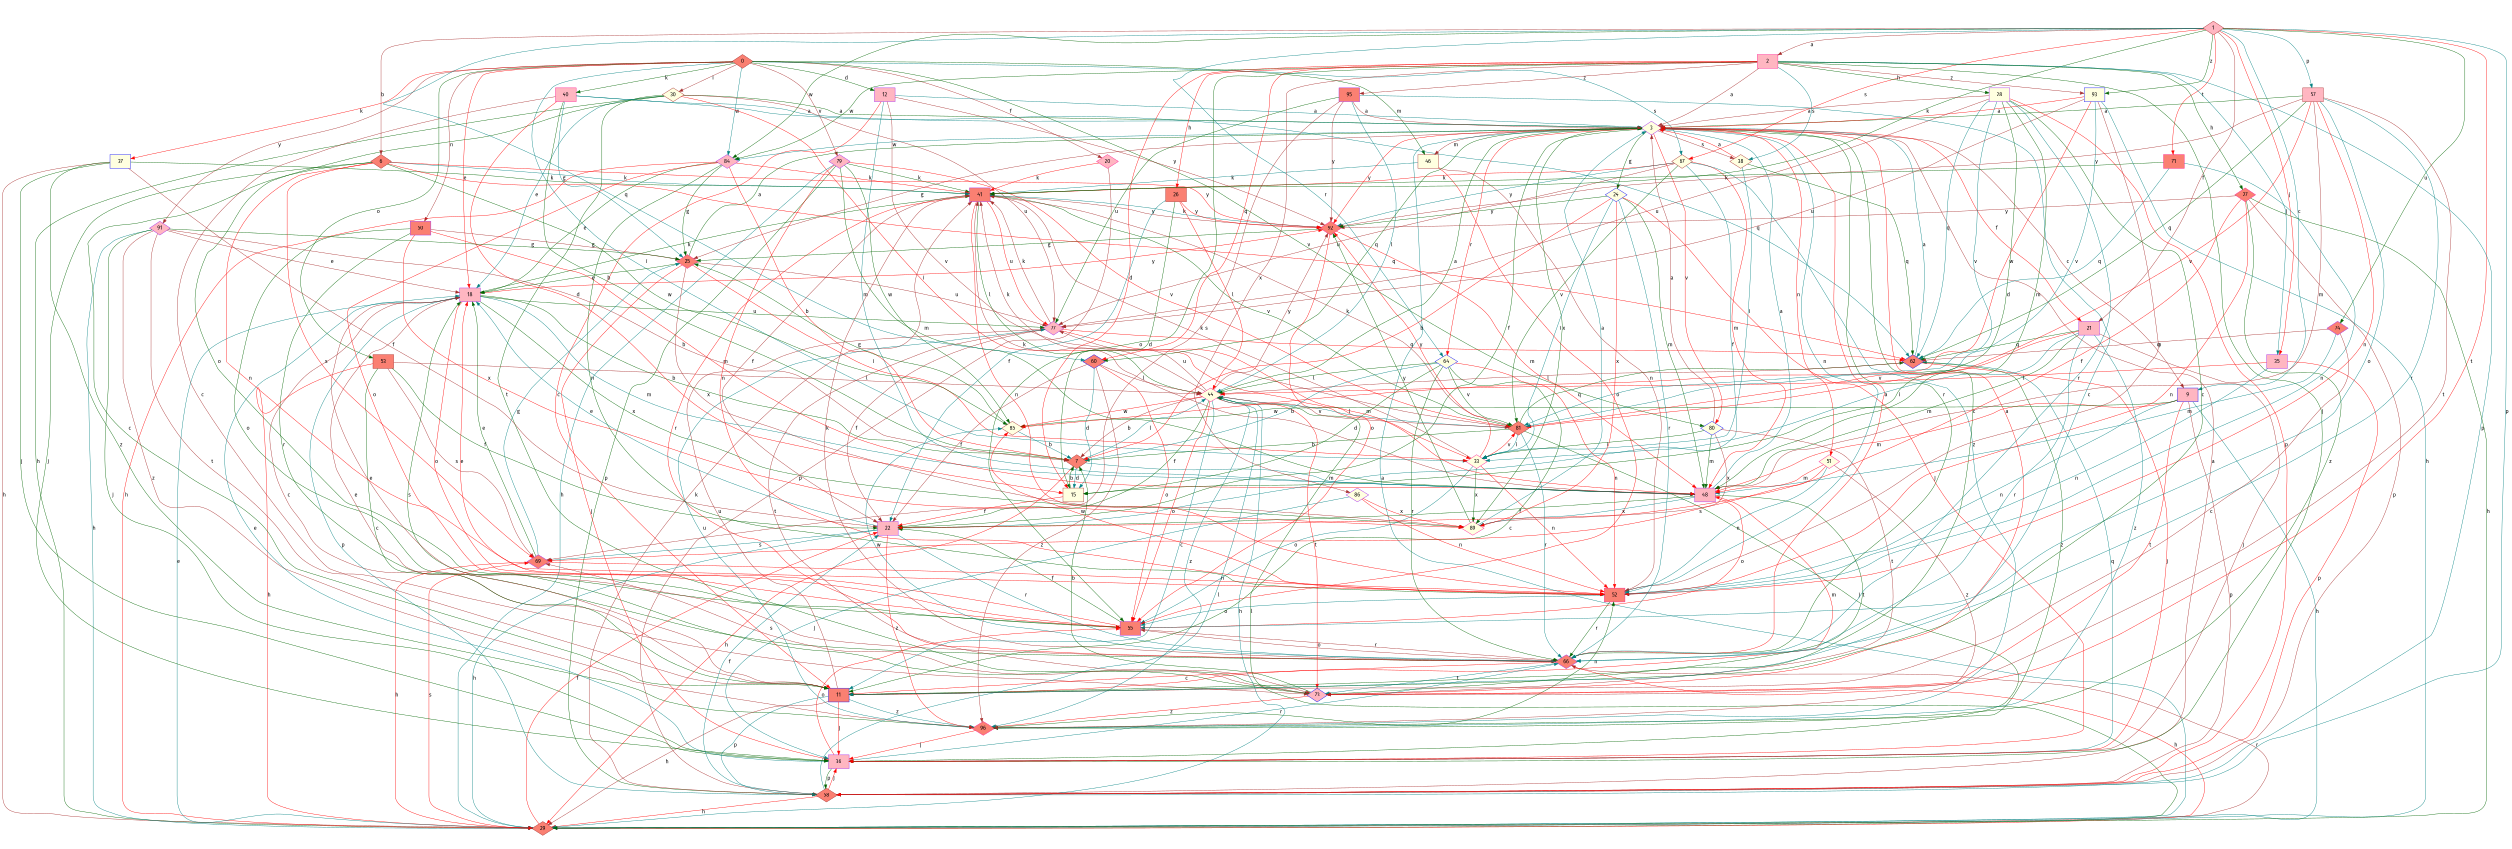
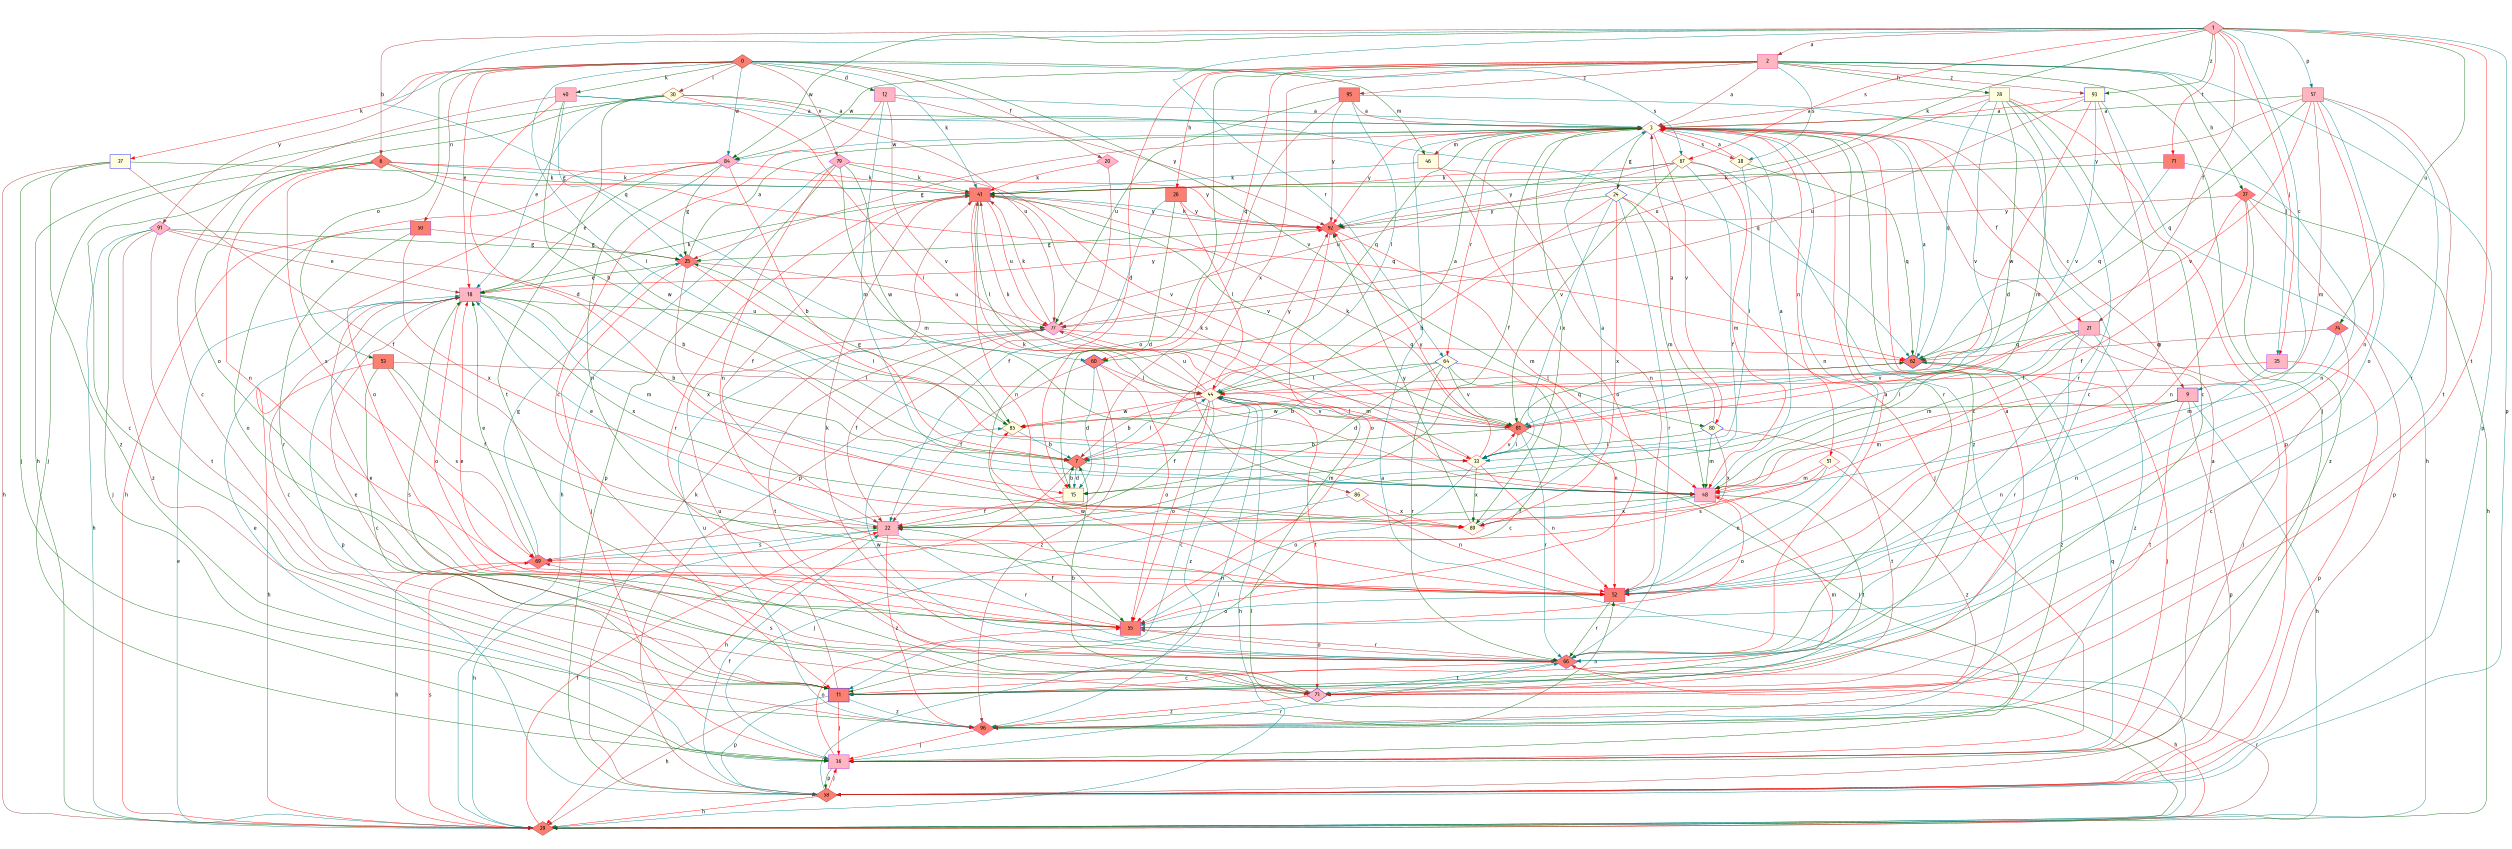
  strict digraph {
    fontname="Fira Sans"
    node [color=purple fillcolor=salmon fontname="Fira Sans" shape=diamond style=filled]
    edge [color=darkgreen fontname="Fira Sans"]
    0 [color=brown]
    12 [fillcolor=lightpink shape=box]
    18 [fillcolor=lightpink shape=box]
    20 [color=deeppink fillcolor=lightpink]
    30 [color=brown fillcolor=lightyellow]
    33 [color=deeppink fillcolor=lightyellow]
    37 [color=blue fillcolor=lightyellow shape=box]
    40 [color=deeppink fillcolor=lightpink shape=box]
    41 [shape=box]
    46 [color=brown fillcolor=lightyellow shape=box]
    50 [shape=box]
    53 [color=brown shape=box]
    67 [color=brown fillcolor=lightyellow]
    79 [fillcolor=lightpink]
    80 [color=blue fillcolor=lightyellow]
    84 [fillcolor=lightpink]
    91 [fillcolor=lightpink]
    3 [fillcolor=lightyellow]
    11 [color=blue shape=box]
    92 [color=deeppink]
    48 [fillcolor=lightpink shape=box]
    81 [color=brown]
    58 [color=brown]
    55 [shape=box]
    89 [color=deeppink fillcolor=lightyellow]
    7 [color=brown]
    77 [fillcolor=lightpink]
    73 [color=blue fillcolor=lightpink]
    29 [color=brown]
    52 [color=deeppink shape=box]
    36 [fillcolor=lightpink shape=box]
    22 [fillcolor=lightpink shape=box]
    96 [color=deeppink]
    15 [color=brown fillcolor=lightyellow shape=box]
    25 [color=deeppink]
    62 [color=blue]
    66
    44 [color=deeppink fillcolor=lightyellow]
    69
    85 [color=brown fillcolor=lightyellow]
    1 [color=brown fillcolor=lightpink]
    2 [color=deeppink fillcolor=lightpink shape=box]
    6 [color=brown]
    9 [color=blue fillcolor=lightpink shape=box]
    21 [fillcolor=lightpink shape=box]
    35 [fillcolor=lightpink shape=box]
    57 [color=brown fillcolor=lightpink shape=box]
    60 [color=blue]
    64 [color=blue fillcolor=lightyellow]
    71 [color=deeppink shape=box]
    74
    93 [color=blue fillcolor=lightyellow shape=box]
    26 [color=brown shape=box]
    27 [color=deeppink]
    28 [fillcolor=lightyellow shape=box]
    n56 [color=brown fillcolor=lightyellow label=38]
    86 [fillcolor=lightyellow]
    95 [shape=box]
    24 [color=blue fillcolor=lightyellow]
    51 [color=deeppink fillcolor=lightyellow]
    0 -> 12 [label=d]
    0 -> 18 [color=red label=e]
    0 -> 20 [color=brown label=f]
    0 -> 30 [color=brown label=i]
    0 -> 33 [color=teal label=i]
    0 -> 37 [color=red label=k]
    0 -> 40 [label=k]
+   0 -> 41 [color=teal label=k]
    0 -> 46 [label=m]
    0 -> 50 [color=brown label=n]
    0 -> 53 [label=o]
    0 -> 67 [color=teal label=s]
    0 -> 79 [color=brown label=v]
    0 -> 80 [label=v]
    0 -> 84 [color=teal label=w]
    0 -> 91 [color=brown label=y]
    12 -> 3 [color=teal label=a]
    12 -> 11 [color=red label=c]
    12 -> 92 [color=brown label=y]
    12 -> 48 [color=teal label=m]
    12 -> 81 [color=brown label=v]
    18 -> 41 [label=k]
    18 -> 11 [color=brown label=c]
    18 -> 92 [color=red label=y]
    18 -> 48 [color=teal label=m]
    18 -> 58 [color=teal label=p]
    18 -> 55 [color=red label=o]
    18 -> 89 [label=x]
    18 -> 7 [label=b]
    18 -> 77 [label=u]
    20 -> 41 [color=red label=k]
    20 -> 58 [color=brown label=p]
    30 -> 18 [color=teal label=e]
    30 -> 33 [color=red label=i]
    30 -> 3 [label=a]
    30 -> 55 [label=o]
    30 -> 77 [color=brown label=u]
    30 -> 73 [label=t]
    30 -> 29 [label=h]
    33 -> 41 [color=brown label=k]
    33 -> 92 [color=red label=y]
    33 -> 81 [color=red label=v]
    33 -> 55 [color=teal label=o]
    33 -> 89 [label=x]
    33 -> 52 [color=red label=n]
    37 -> 41 [label=k]
    37 -> 29 [color=brown label=h]
    37 -> 36 [label=j]
    37 -> 22 [color=brown label=f]
    37 -> 96 [label=z]
    40 -> 3 [color=teal label=a]
    40 -> 11 [color=brown label=c]
    40 -> 7 [label=b]
    40 -> 15 [color=red label=d]
    40 -> 25 [color=teal label=g]
    40 -> 62 [color=teal label=q]
    41 -> 92 [color=brown label=y]
    41 -> 81 [label=v]
    41 -> 77 [color=red label=u]
    41 -> 52 [color=red label=n]
    41 -> 22 [color=brown label=f]
    41 -> 66 [color=red label=r]
    41 -> 44 [label=l]
    46 -> 41 [color=teal label=k]
    46 -> 55 [color=red label=o]
    46 -> 52 [color=brown label=n]
-   50 -> 48 [color=red label=m]
    50 -> 55 [label=o]
    50 -> 89 [color=red label=x]
    50 -> 25 [color=brown label=g]
    50 -> 66 [label=r]
    53 -> 11 [label=c]
    53 -> 29 [color=red label=h]
    53 -> 22 [label=f]
    53 -> 44 [color=brown label=l]
    53 -> 69 [color=brown label=s]
    67 -> 41 [color=red label=k]
    67 -> 92 [color=teal label=y]
    67 -> 48 [color=red label=m]
    67 -> 81 [label=v]
    67 -> 77 [color=brown label=u]
    67 -> 22 [color=teal label=f]
    67 -> 96 [color=teal label=z]
    79 -> 41 [label=k]
    79 -> 48 [label=m]
    79 -> 81 [color=red label=v]
    79 -> 58 [label=p]
    79 -> 29 [color=teal label=h]
    79 -> 52 [color=red label=n]
    79 -> 85 [label=w]
    80 -> 33 [label=i]
    80 -> 3 [color=brown label=a]
    80 -> 48 [label=m]
    80 -> 89 [color=brown label=x]
    80 -> 73 [color=brown label=t]
    84 -> 18 [label=e]
    84 -> 41 [color=red label=k]
    84 -> 55 [color=red label=o]
    84 -> 7 [color=red label=b]
    84 -> 29 [color=red label=h]
    84 -> 52 [label=n]
    84 -> 25 [label=g]
    91 -> 18 [color=brown label=e]
    91 -> 7 [color=brown label=b]
    91 -> 73 [color=brown label=t]
    91 -> 29 [color=teal label=h]
    91 -> 36 [label=j]
    91 -> 96 [color=brown label=z]
    91 -> 25 [label=g]
    3 -> 46 [color=brown label=m]
    3 -> 80 [color=red label=v]
    3 -> 84 [color=teal label=w]
    3 -> 11 [label=c]
    3 -> 92 [color=red label=y]
    3 -> 89 [label=x]
    3 -> 52 [color=teal label=n]
    3 -> 22 [label=f]
    3 -> 25 [color=brown label=g]
    3 -> 66 [label=r]
    3 -> 9 [color=brown label=c]
    3 -> 21 [color=red label=f]
    3 -> 60 [label=q]
    3 -> 64 [color=red label=r]
    3 -> n56 [color=brown label=s]
    3 -> 24 [label=g]
    3 -> 51 [color=red label=n]
    11 -> 18 [color=brown label=e]
    11 -> 48 [color=red label=m]
    11 -> 58 [color=teal label=p]
    11 -> 77 [color=brown label=u]
    11 -> 29 [color=brown label=h]
    11 -> 36 [color=red label=j]
    11 -> 96 [color=teal label=z]
    92 -> 41 [color=teal label=k]
    92 -> 48 [color=red label=m]
    92 -> 55 [color=red label=o]
    92 -> 25 [label=g]
    48 -> 41 [color=brown label=k]
    48 -> 3 [color=teal label=a]
    48 -> 55 [color=red label=o]
    48 -> 89 [color=teal label=x]
    48 -> 73 [label=t]
    48 -> 22 [label=f]
    81 -> 33 [color=teal label=i]
    81 -> 41 [color=brown label=k]
    81 -> 7 [label=b]
    81 -> 36 [label=j]
    81 -> 62 [label=q]
    81 -> 66 [color=teal label=r]
    81 -> 44 [color=teal label=l]
    58 -> 41 [color=brown label=k]
    58 -> 3 [color=brown label=a]
    58 -> 29 [color=red label=h]
    58 -> 36 [color=red label=j]
    58 -> 22 [color=teal label=f]
    58 -> 44 [color=teal label=l]
    55 -> 18 [color=red label=e]
    55 -> 22 [label=f]
    55 -> 66 [color=brown label=r]
    89 -> 3 [color=teal label=a]
    89 -> 92 [label=y]
    7 -> 48 [color=teal label=m]
    7 -> 29 [color=red label=h]
    7 -> 15 [color=teal label=d]
    7 -> 44 [color=teal label=l]
    77 -> 41 [color=brown label=k]
    77 -> 48 [color=red label=m]
    77 -> 73 [color=brown label=t]
    77 -> 22 [color=brown label=f]
    77 -> 62 [color=red label=q]
    73 -> 18 [label=s]
    73 -> 3 [color=red label=a]
    73 -> 7 [label=b]
    73 -> 96 [color=red label=z]
    73 -> 69 [color=brown label=s]
    29 -> 18 [color=teal label=e]
    29 -> 3 [color=teal label=a]
    29 -> 22 [color=red label=f]
    29 -> 66 [color=brown label=r]
    29 -> 44 [label=l]
    29 -> 69 [color=red label=s]
    52 -> 55 [color=teal label=o]
    52 -> 66 [label=r]
    52 -> 85 [color=red label=w]
    36 -> 18 [color=teal label=e]
    36 -> 58 [label=p]
    36 -> 55 [color=red label=o]
    36 -> 62 [color=teal label=q]
    36 -> 66 [color=teal label=r]
    22 -> 18 [color=teal label=e]
    22 -> 29 [color=teal label=h]
    22 -> 96 [color=red label=z]
    22 -> 66 [color=teal label=r]
    22 -> 69 [color=teal label=s]
    96 -> 77 [color=teal label=u]
    96 -> 52 [label=n]
    96 -> 36 [color=red label=j]
    15 -> 7 [label=b]
    15 -> 22 [color=red label=f]
    25 -> 18 [label=e]
    25 -> 33 [color=red label=i]
    25 -> 3 [label=a]
    25 -> 89 [color=brown label=x]
    25 -> 77 [color=brown label=u]
    25 -> 36 [color=red label=j]
    62 -> 3 [color=teal label=a]
    62 -> 36 [color=red label=j]
    62 -> 96 [label=z]
    62 -> 44 [color=brown label=l]
    66 -> 18 [color=brown label=e]
    66 -> 41 [color=brown label=k]
    66 -> 3 [color=red label=a]
    66 -> 11 [color=red label=c]
    66 -> 55 [color=brown label=o]
    66 -> 73 [color=teal label=t]
    66 -> 29 [color=red label=h]
    66 -> 85 [color=teal label=w]
    44 -> 41 [color=brown label=k]
    44 -> 3 [label=a]
    44 -> 11 [color=teal label=c]
    44 -> 92 [color=brown label=y]
    44 -> 81 [color=brown label=v]
    44 -> 55 [color=red label=o]
    44 -> 7 [color=brown label=b]
    44 -> 77 [color=brown label=u]
    44 -> 73 [color=red label=t]
    44 -> 29 [color=teal label=h]
    44 -> 22 [label=f]
    44 -> 96 [color=teal label=z]
    44 -> 85 [color=red label=w]
    69 -> 18 [label=e]
    69 -> 29 [color=red label=h]
    69 -> 52 [color=red label=n]
    69 -> 25 [color=teal label=g]
    85 -> 7 [color=teal label=b]
    85 -> 25 [label=g]
    1 -> 41 [label=k]
    1 -> 67 [color=red label=s]
    1 -> 84 [label=w]
    1 -> 58 [color=teal label=p]
    1 -> 73 [color=red label=t]
    1 -> 2 [color=brown label=a]
    1 -> 6 [color=brown label=b]
    1 -> 9 [color=teal label=c]
    1 -> 21 [color=brown label=f]
    1 -> 35 [color=red label=j]
    1 -> 57 [color=teal label=p]
    1 -> 60 [color=teal label=q]
    1 -> 64 [color=teal label=r]
    1 -> 71 [color=red label=t]
    1 -> 74 [label=u]
    1 -> 93 [label=z]
    2 -> 84 [label=w]
    2 -> 3 [color=brown label=a]
    2 -> 58 [color=teal label=p]
    2 -> 55 [label=o]
    2 -> 36 [label=j]
    2 -> 15 [color=red label=d]
    2 -> 35 [color=teal label=j]
    2 -> 60 [color=red label=q]
    2 -> 93 [color=brown label=z]
    2 -> 26 [color=red label=h]
    2 -> 27 [label=h]
    2 -> 28 [label=h]
    2 -> n56 [color=teal label=s]
    2 -> 86 [color=brown label=x]
    2 -> 95 [color=brown label=z]
    6 -> 41 [color=teal label=k]
    6 -> 11 [label=c]
    6 -> 92 [color=red label=y]
    6 -> 52 [color=red label=n]
    6 -> 36 [label=j]
    6 -> 62 [color=red label=q]
    6 -> 69 [color=red label=s]
    6 -> 85 [label=w]
    9 -> 48 [color=red label=m]
    9 -> 58 [color=brown label=p]
    9 -> 73 [color=red label=t]
    9 -> 29 [color=teal label=h]
    9 -> 52 [color=teal label=n]
    9 -> 85 [label=w]
    21 -> 33 [color=teal label=i]
    21 -> 48 [label=m]
    21 -> 81 [color=red label=v]
    21 -> 36 [color=brown label=j]
    21 -> 96 [color=teal label=z]
    21 -> 62 [label=q]
    21 -> 66 [color=teal label=r]
    35 -> 58 [color=red label=p]
    35 -> 52 [color=teal label=n]
    35 -> 44 [color=red label=l]
    57 -> 3 [label=a]
    57 -> 92 [color=brown label=y]
    57 -> 48 [color=brown label=m]
    57 -> 81 [color=red label=v]
    57 -> 55 [color=teal label=o]
    57 -> 73 [color=brown label=t]
    57 -> 52 [color=red label=n]
    57 -> 62 [label=q]
    57 -> 66 [color=teal label=r]
    60 -> 55 [color=red label=o]
    60 -> 22 [color=brown label=f]
    60 -> 96 [color=brown label=z]
    60 -> 15 [color=teal label=d]
    60 -> 44 [color=brown label=l]
    64 -> 11 [label=c]
    64 -> 81 [label=v]
    64 -> 7 [color=teal label=b]
    64 -> 52 [color=red label=n]
    64 -> 15 [label=d]
    64 -> 66 [label=r]
    64 -> 44 [label=l]
    71 -> 41 [label=k]
    71 -> 52 [color=teal label=n]
    71 -> 62 [color=teal label=q]
    74 -> 11 [color=brown label=c]
    74 -> 48 [color=teal label=m]
    74 -> 62 [color=brown label=q]
    93 -> 3 [color=red label=a]
    93 -> 81 [color=teal label=v]
    93 -> 77 [color=brown label=u]
    93 -> 29 [color=teal label=h]
    93 -> 52 [color=brown label=n]
    93 -> 85 [color=red label=w]
    26 -> 92 [color=red label=y]
    26 -> 22 [color=teal label=f]
    26 -> 15 [label=d]
    26 -> 44 [color=red label=l]
    27 -> 92 [color=brown label=y]
    27 -> 58 [color=brown label=p]
    27 -> 29 [label=h]
    27 -> 52 [color=red label=n]
    27 -> 22 [color=red label=f]
    27 -> 96 [label=z]
    28 -> 3 [color=brown label=a]
    28 -> 11 [label=c]
    28 -> 48 [label=m]
    28 -> 81 [color=teal label=v]
    28 -> 58 [color=red label=p]
    28 -> 77 [color=brown label=u]
    28 -> 15 [label=d]
    28 -> 62 [color=teal label=q]
    28 -> 66 [color=teal label=r]
    n56 -> 33 [color=teal label=i]
    n56 -> 3 [color=red label=a]
    n56 -> 62 [label=q]
    86 -> 89 [color=red label=x]
    86 -> 52 [color=red label=n]
    86 -> 36 [color=teal label=j]
    95 -> 3 [color=brown label=a]
    95 -> 11 [color=teal label=c]
    95 -> 92 [color=brown label=y]
    95 -> 77 [label=u]
    95 -> 44 [color=teal label=l]
    95 -> 69 [color=brown label=s]
    24 -> 33 [color=teal label=i]
    24 -> 92 [label=y]
    24 -> 48 [label=m]
    24 -> 89 [color=red label=x]
    24 -> 7 [color=red label=b]
    24 -> 36 [color=red label=j]
    24 -> 66 [color=teal label=r]
    51 -> 48 [color=red label=m]
    51 -> 52 [color=teal label=n]
    51 -> 96 [color=brown label=z]
    51 -> 69 [color=red label=s]
  }
